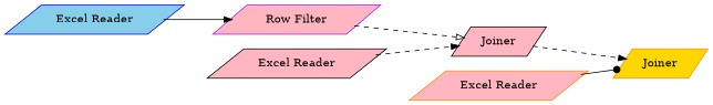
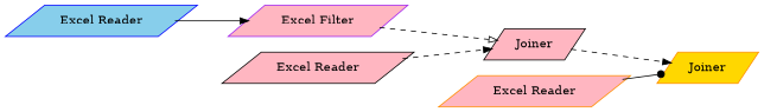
  digraph {
    rankdir=LR
    node [style=filled fillcolor=lightpink color=black shape=parallelogram]
    edge [style=dashed arrowhead=normal]
    n1 [label="Excel Reader" fillcolor=skyblue color=blue]
-   n2 [label="Row Filter" color=purple]
+   n2 [label="Excel Filter" color=purple]
    n3 [label=Joiner]
    n4 [label="Excel Reader"]
    n5 [label="Excel Reader" color=darkorange]
    n6 [label=Joiner fillcolor=gold color=darkorange]
    n1 -> n2 [style=solid]
    n2 -> n3 [arrowhead=onormal]
    n3 -> n6
    n4 -> n3
    n5 -> n6 [style=solid arrowhead=dot]
  }
